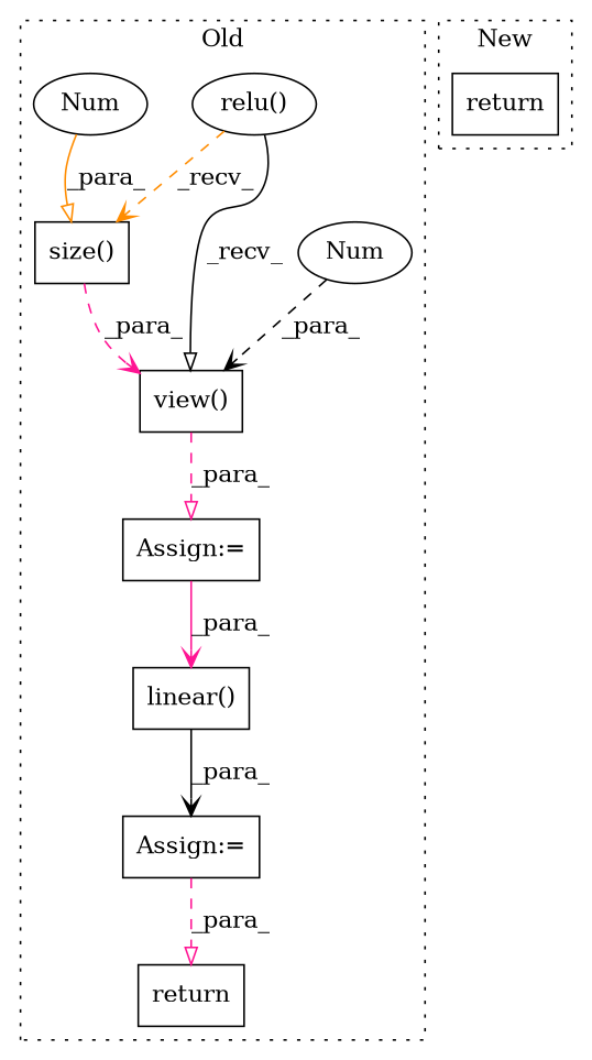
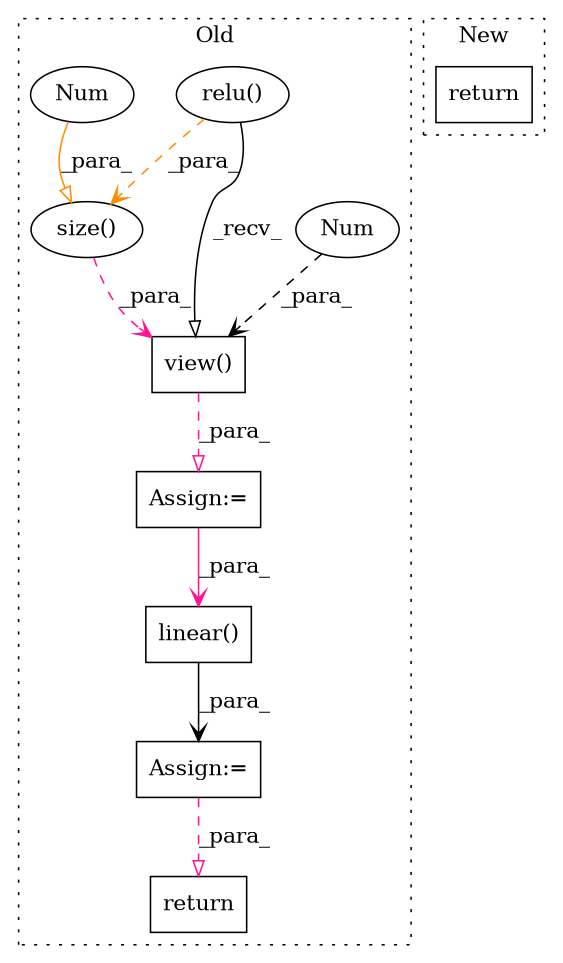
  digraph {
    node [a=75 l=7 shape=box]
    edge [arrowhead=vee color=deeppink style=dashed]
    n1 [l="12,1" label="linear()" s="7334,7349"]
    n2 [a=93 label=return s=7359]
    n3 [a=68 l=3 label="Assign:=" s=7331]
    n4 [a=68 l=3 label="Assign:=" s=7291]
    n5 [l="9,1" label="view()" s="7294,7318"]
    n6 [a=76 l=2 label=Num s=7316 shape=ellipse]
    n7 [l="7,1" label="relu()" s="6965,6995" shape=ellipse]
-   n8 [l="9,1" label="size()" s="7303,7313"]
+   n8 [l="9,1" label="size()" s="7303,7313" shape=ellipse]
    n9 [a=76 l=1 label=Num s=7312 shape=ellipse]
    n10 [a=93 label=return s=7465]
    subgraph cluster_1 {
      label=Old
      style=dotted
      n1
      n2
      n3
      n4
      n5
      n6
      n7
      n8
      n9
    }
    subgraph cluster_2 {
      label=New
      style=dotted
      n10
    }
    n1 -> n3 [color=black label=_para_ style=solid]
    n3 -> n2 [arrowhead=onormal label=_para_]
    n4 -> n1 [label=_para_ style=solid]
    n5 -> n4 [arrowhead=onormal label=_para_]
    n6 -> n5 [color=black label=_para_]
    n7 -> n5 [arrowhead=onormal color=black label=_recv_ style=solid]
-   n7 -> n8 [color=darkorange label=_recv_]
+   n7 -> n8 [color=darkorange label=_para_]
    n8 -> n5 [label=_para_]
    n9 -> n8 [arrowhead=onormal color=darkorange label=_para_ style=solid]
  }
